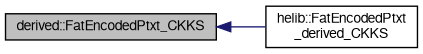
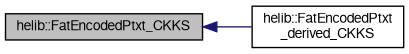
  digraph {
    rankdir=LR
    node [color=black fontname=FreeSans fontsize=10 shape=record style=filled]
-   n1 [fillcolor=grey75 fontcolor=black height=0.2 label="derived::FatEncodedPtxt_CKKS" width=0.4]
+   n1 [fillcolor=grey75 fontcolor=black height=0.2 label="helib::FatEncodedPtxt_CKKS" width=0.4]
    n2 [fillcolor=white height=0.2 label="helib::FatEncodedPtxt\l_derived_CKKS" width=0.4]
    n1 -> n2 [color=midnightblue dir=back fontname=FreeSans fontsize=10 labelfontname=FreeSans labelfontsize=10 style=solid]
  }
